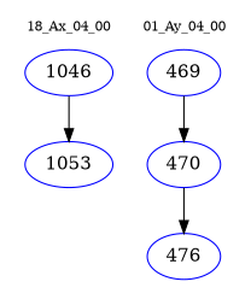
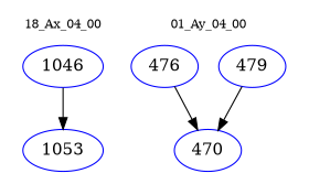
  digraph {
    node [color=blue]
    edge [color=black]
    n1 [label=1046]
    n2 [label=1053]
-   n3 [label=469]
+   n3 [label=479]
    n4 [label=470]
    n5 [label=476]
    subgraph cluster_1 {
      color=white
      fontsize=10
      label="18_Ax_04_00"
      n1
      n2
    }
    subgraph cluster_2 {
      color=white
      fontsize=10
      label="01_Ay_04_00"
      n3
      n4
      n5
    }
    n1 -> n2
    n3 -> n4
-   n4 -> n5
+   n5 -> n4
  }
